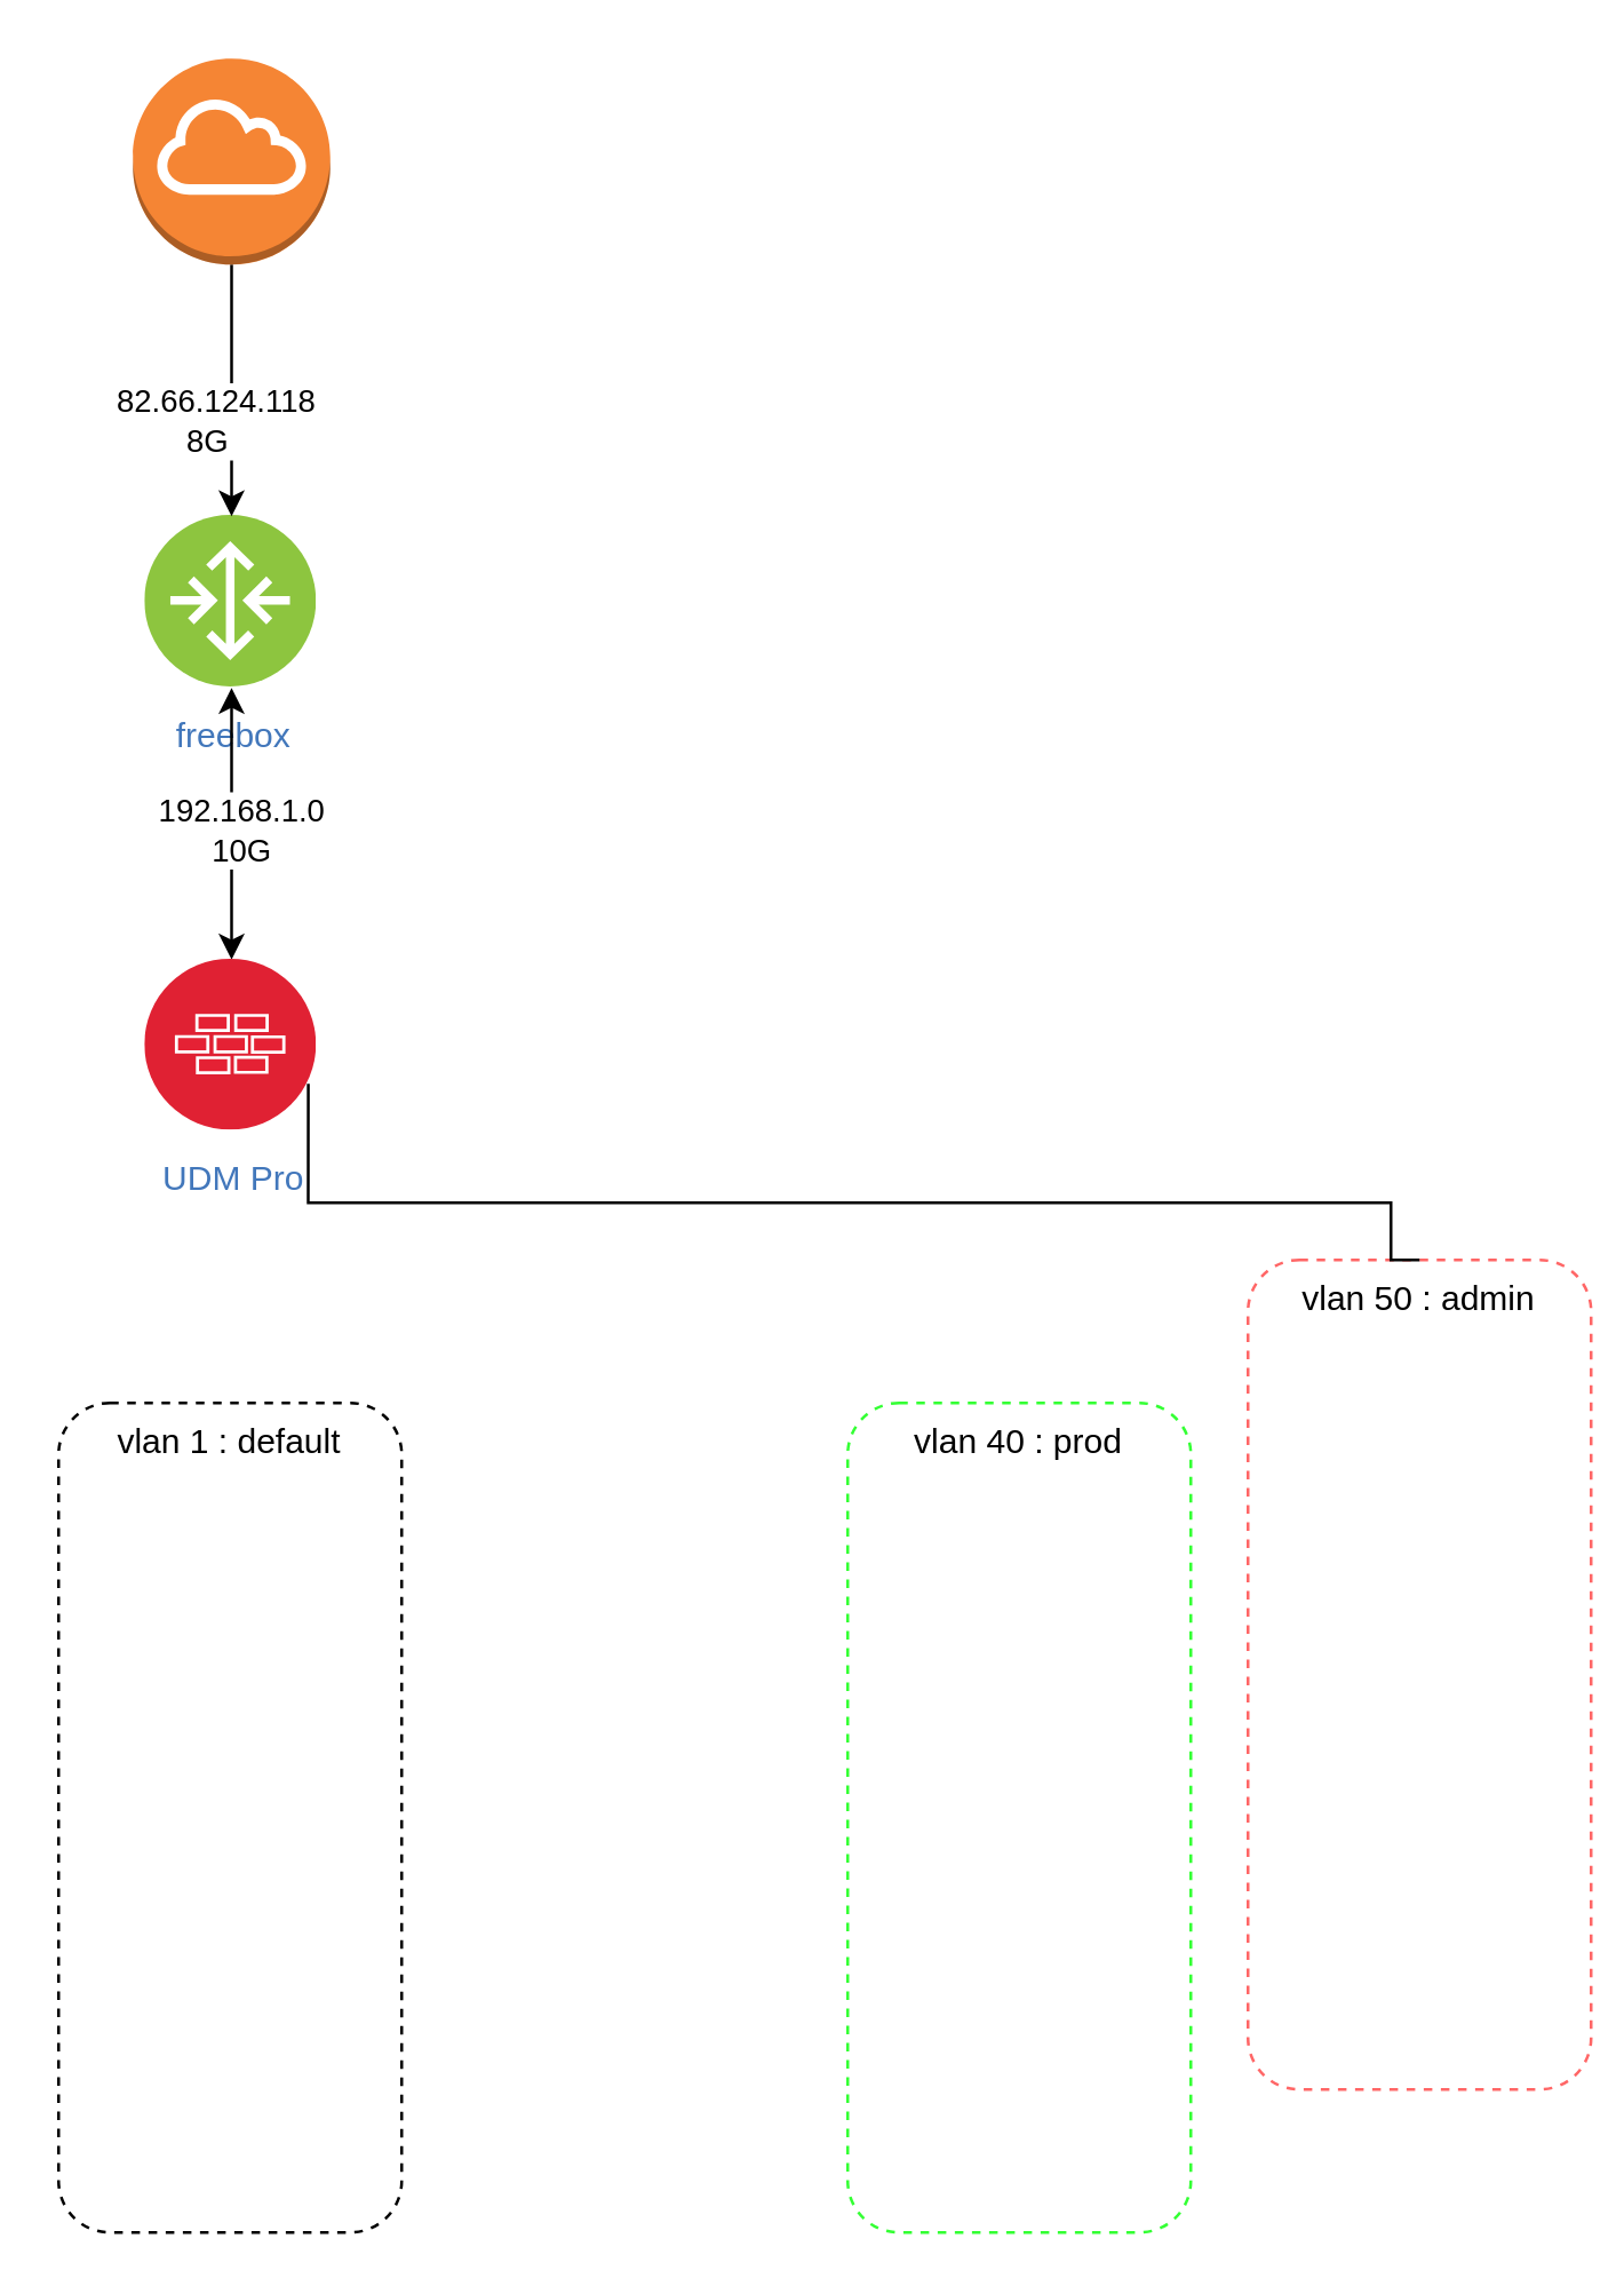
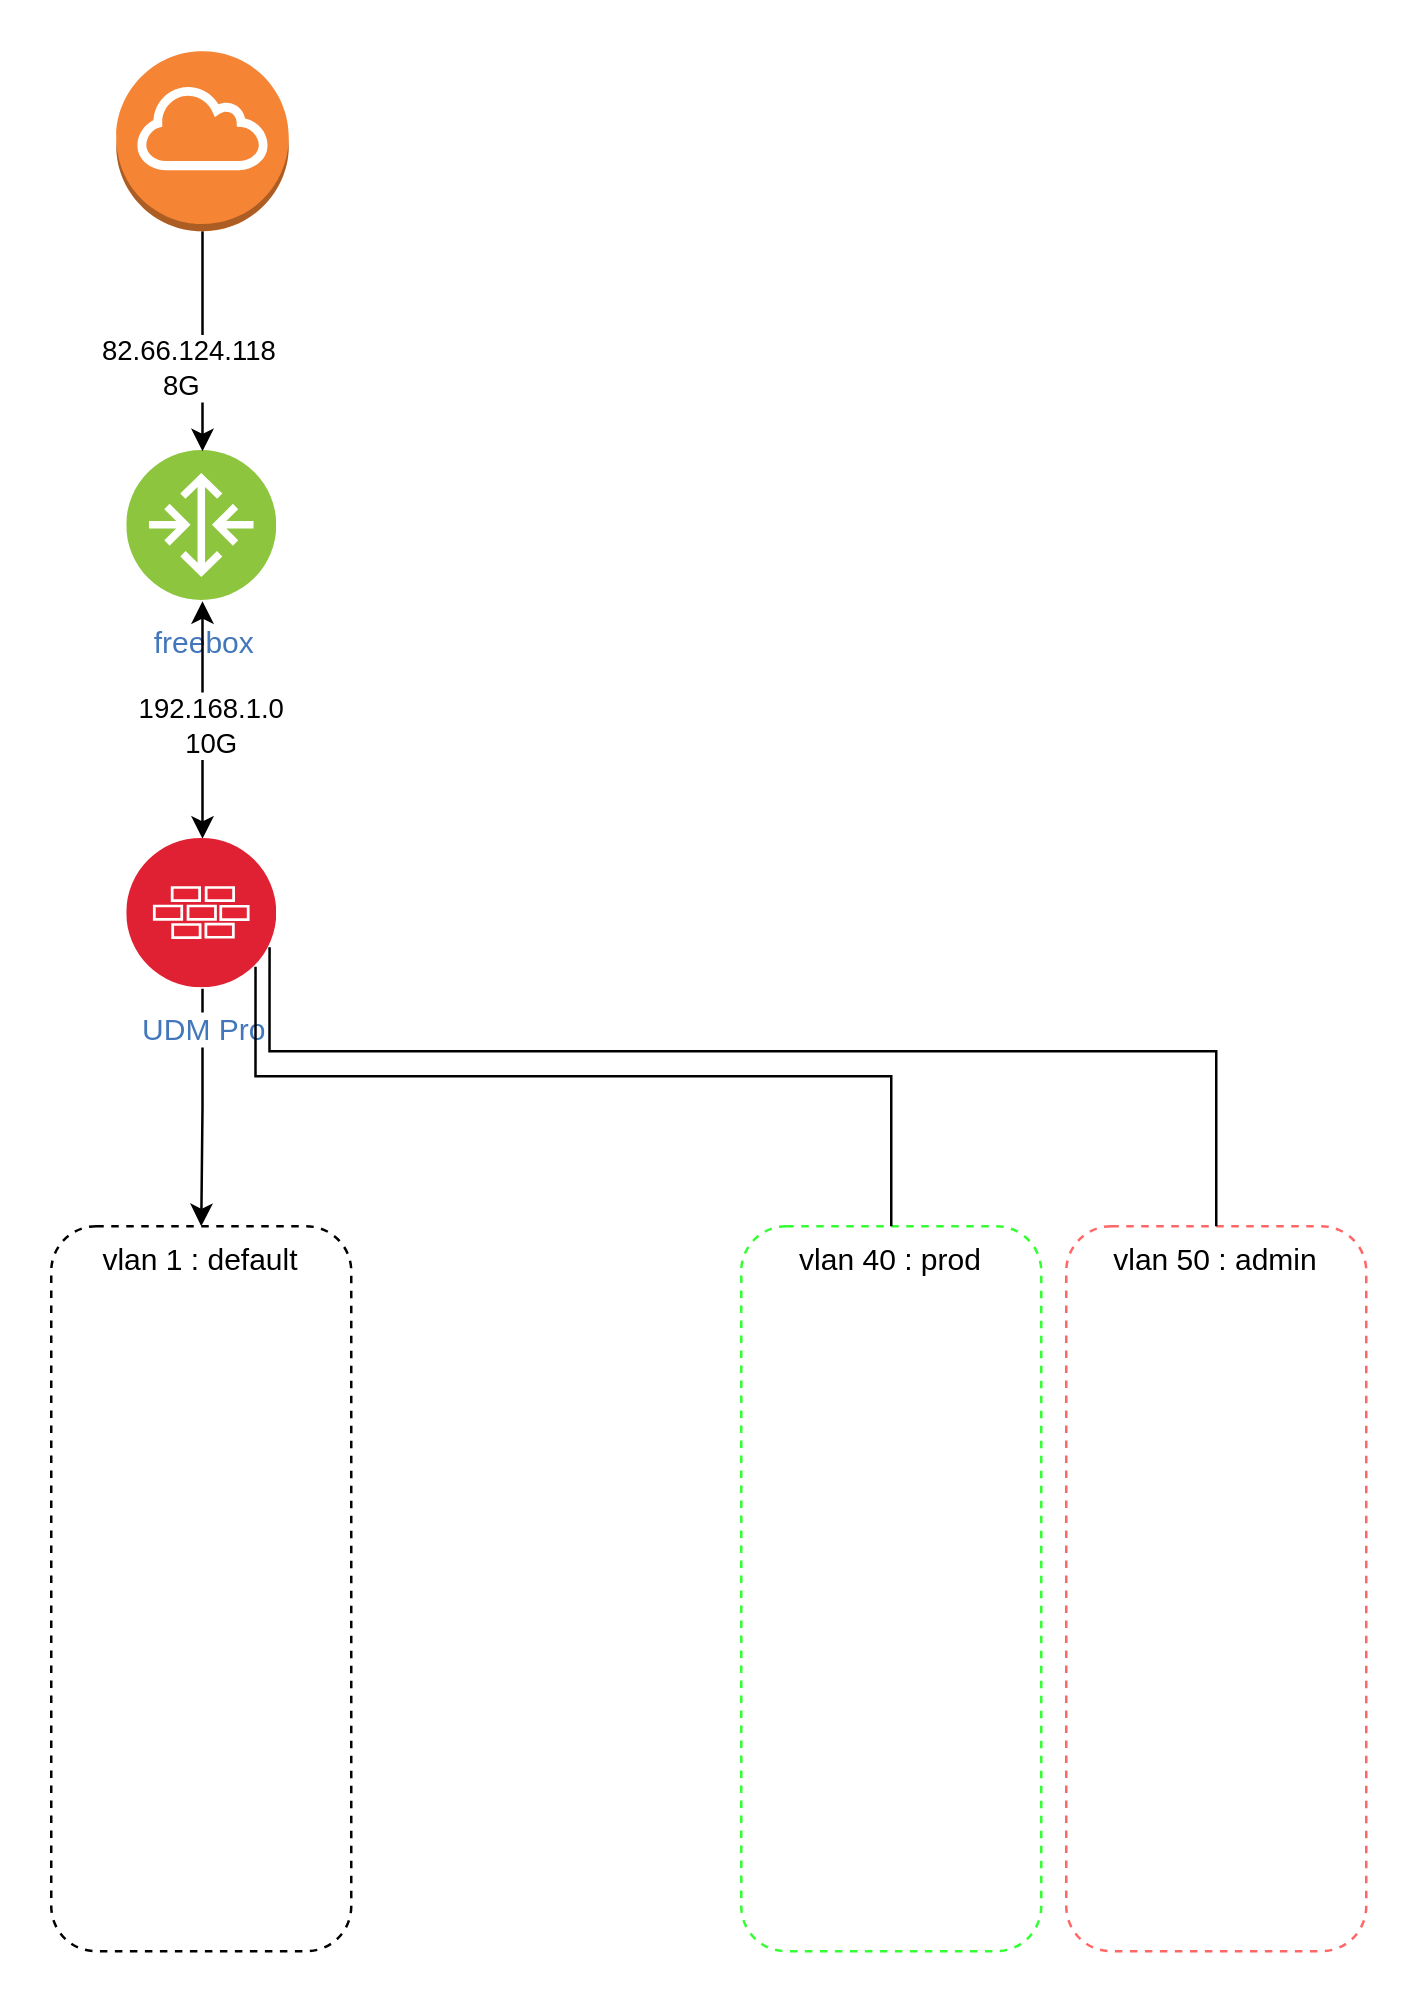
  <mxCell id="0" />
  <mxCell id="1" parent="0" />
  <mxCell id="2" value="&lt;div&gt;freebox&lt;/div&gt;&lt;div&gt;&lt;br&gt;&lt;/div&gt;" style="image;aspect=fixed;perimeter=ellipsePerimeter;html=1;align=center;shadow=0;dashed=0;fontColor=#4277BB;labelBackgroundColor=default;fontSize=12;spacingTop=3;image=img/lib/ibm/vpc/Router.svg;" vertex="1" parent="1"><mxGeometry x="50.5" y="180" width="60" height="60" as="geometry" /></mxCell>
  <mxCell id="3" value="" style="edgeStyle=orthogonalEdgeStyle;rounded=0;orthogonalLoop=1;jettySize=auto;html=1;startArrow=classic;startFill=1;endArrow=classic;endFill=1;" edge="1" parent="1" source="6" target="2"><mxGeometry relative="1" as="geometry" /></mxCell>
  <mxCell id="4" value="192.168.1.0&lt;br&gt;10G" style="edgeLabel;html=1;align=center;verticalAlign=middle;resizable=0;points=[];" vertex="1" connectable="0" parent="3"><mxGeometry x="0.109" y="1" relative="1" as="geometry"><mxPoint x="4" y="7" as="offset" /></mxGeometry></mxCell>
+ <mxCell id="5" value="" style="edgeStyle=orthogonalEdgeStyle;rounded=0;orthogonalLoop=1;jettySize=auto;html=1;" edge="1" parent="1" source="6" target="12"><mxGeometry relative="1" as="geometry" /></mxCell>
  <mxCell id="6" value="UDM Pro" style="image;aspect=fixed;perimeter=ellipsePerimeter;html=1;align=center;shadow=0;dashed=0;fontColor=#4277BB;labelBackgroundColor=default;fontSize=12;spacingTop=3;image=img/lib/ibm/security/firewall.svg;" vertex="1" parent="1"><mxGeometry x="50.5" y="335" width="60" height="60" as="geometry" /></mxCell>
  <mxCell id="7" value="" style="edgeStyle=orthogonalEdgeStyle;rounded=0;orthogonalLoop=1;jettySize=auto;html=1;" edge="1" parent="1" source="9" target="2"><mxGeometry relative="1" as="geometry" /></mxCell>
  <mxCell id="8" value="&lt;span class=&quot;tooltip&quot;&gt;&lt;/span&gt;&amp;nbsp; &lt;span id=&quot;ipv4&quot; class=&quot;address&quot;&gt;82.66.124.118&lt;/span&gt;&lt;br&gt;8G" style="edgeLabel;html=1;align=center;verticalAlign=middle;resizable=0;points=[];" vertex="1" connectable="0" parent="7"><mxGeometry x="0.03" y="-1" relative="1" as="geometry"><mxPoint x="-8" y="9" as="offset" /></mxGeometry></mxCell>
  <mxCell id="9" value="" style="outlineConnect=0;dashed=0;verticalLabelPosition=bottom;verticalAlign=top;align=center;html=1;shape=mxgraph.aws3.internet_gateway;fillColor=#F58534;gradientColor=none;" vertex="1" parent="1"><mxGeometry x="46" y="20" width="69" height="72" as="geometry" /></mxCell>
- <mxCell id="10" value="vlan 50 : admin" style="fillColor=none;strokeColor=#FF6666;verticalAlign=top;fontStyle=0;whiteSpace=wrap;html=1;dashed=1;glass=0;rounded=1;" vertex="1" parent="1"><mxGeometry x="436" y="440" width="120" height="290" as="geometry" /></mxCell>
+ <mxCell id="10" value="vlan 50 : admin" style="fillColor=none;strokeColor=#FF6666;verticalAlign=top;fontStyle=0;whiteSpace=wrap;html=1;dashed=1;glass=0;rounded=1;" vertex="1" parent="1"><mxGeometry x="426" y="490" width="120" height="290" as="geometry" /></mxCell>
  <mxCell id="11" value="vlan 40 : prod" style="fillColor=none;strokeColor=#33FF33;verticalAlign=top;fontStyle=0;whiteSpace=wrap;html=1;dashed=1;glass=0;rounded=1;" vertex="1" parent="1"><mxGeometry x="296" y="490" width="120" height="290" as="geometry" /></mxCell>
  <mxCell id="12" value="vlan 1 : default" style="fillColor=none;strokeColor=#000000;verticalAlign=top;fontStyle=0;whiteSpace=wrap;html=1;dashed=1;glass=0;rounded=1;" vertex="1" parent="1"><mxGeometry x="20" y="490" width="120" height="290" as="geometry" /></mxCell>
+ <mxCell id="13" value="" style="endArrow=none;html=1;rounded=0;exitX=0.5;exitY=0;exitDx=0;exitDy=0;entryX=1;entryY=1;entryDx=0;entryDy=0;edgeStyle=orthogonalEdgeStyle;" edge="1" parent="1" source="11" target="6"><mxGeometry width="50" height="50" relative="1" as="geometry"><mxPoint x="316" y="390" as="sourcePoint" /><mxPoint x="366" y="340" as="targetPoint" /><Array as="points"><mxPoint x="356" y="430" /><mxPoint x="102" y="430" /></Array></mxGeometry></mxCell>
  <mxCell id="14" value="" style="endArrow=none;html=1;rounded=0;entryX=1;entryY=0.75;entryDx=0;entryDy=0;exitX=0.5;exitY=0;exitDx=0;exitDy=0;edgeStyle=orthogonalEdgeStyle;" edge="1" parent="1" source="10" target="6"><mxGeometry width="50" height="50" relative="1" as="geometry"><mxPoint x="216" y="390" as="sourcePoint" /><mxPoint x="266" y="340" as="targetPoint" /><Array as="points"><mxPoint x="486" y="420" /><mxPoint x="107" y="420" /></Array></mxGeometry></mxCell>
